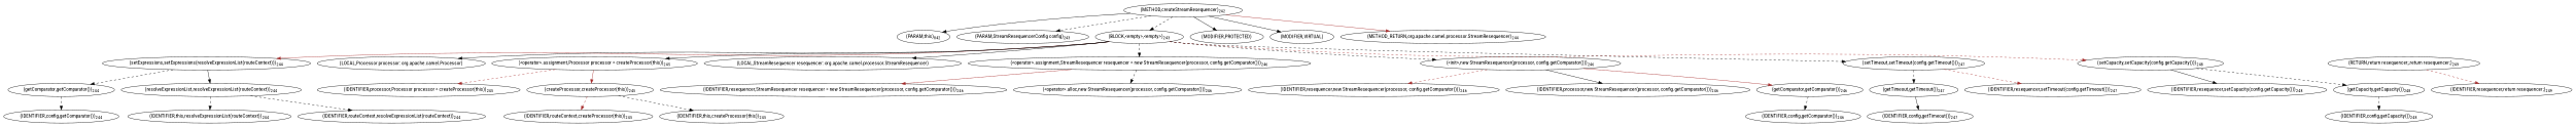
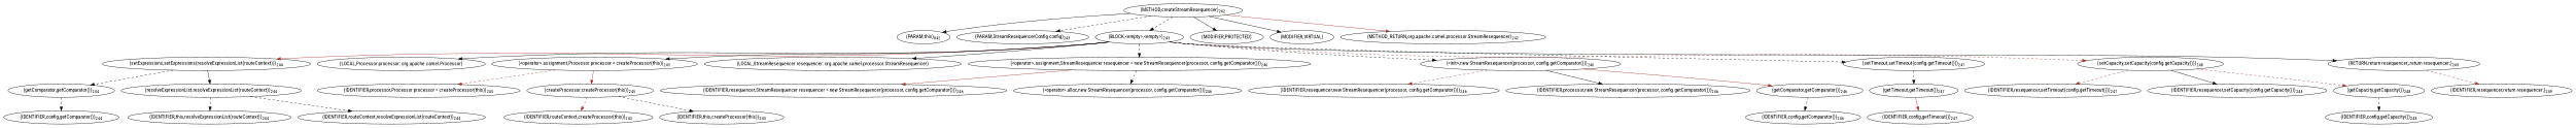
  digraph {
    fontname="Roboto Condensed"
    node [fontname="Roboto Condensed"]
    edge [color=black fontname="Roboto Condensed" style=dashed]
    n1 [label=<(METHOD,createStreamResequencer)<SUB>242</SUB>>]
    n2 [label=<(PARAM,this)<SUB>842</SUB>>]
    n3 [label=<(PARAM,StreamResequencerConfig config)<SUB>243</SUB>>]
    n4 [label=<(BLOCK,&lt;empty&gt;,&lt;empty&gt;)<SUB>243</SUB>>]
    n5 [label=<(MODIFIER,PROTECTED)>]
    n6 [label=<(MODIFIER,VIRTUAL)>]
-   n7 [label=<(METHOD_RETURN,org.apache.camel.processor.StreamResequencer)<SUB>244</SUB>>]
+   n7 [label=<(METHOD_RETURN,org.apache.camel.processor.StreamResequencer)<SUB>242</SUB>>]
    n8 [label=<(setExpressions,setExpressions(resolveExpressionList(routeContext)))<SUB>244</SUB>>]
    n9 [label=<(LOCAL,Processor processor: org.apache.camel.Processor)>]
    n10 [label=<(&lt;operator&gt;.assignment,Processor processor = createProcessor(this))<SUB>245</SUB>>]
    n11 [label=<(LOCAL,StreamResequencer resequencer: org.apache.camel.processor.StreamResequencer)>]
    n12 [label=<(&lt;operator&gt;.assignment,StreamResequencer resequencer = new StreamResequencer(processor, config.getComparator()))<SUB>246</SUB>>]
    n13 [label=<(&lt;init&gt;,new StreamResequencer(processor, config.getComparator()))<SUB>246</SUB>>]
    n14 [label=<(setTimeout,setTimeout(config.getTimeout()))<SUB>247</SUB>>]
    n15 [label=<(setCapacity,setCapacity(config.getCapacity()))<SUB>248</SUB>>]
    n16 [label=<(RETURN,return resequencer;,return resequencer;)<SUB>249</SUB>>]
    n17 [label=<(getComparator,getComparator())<SUB>244</SUB>>]
    n18 [label=<(resolveExpressionList,resolveExpressionList(routeContext))<SUB>244</SUB>>]
    n19 [label=<(IDENTIFIER,processor,Processor processor = createProcessor(this))<SUB>245</SUB>>]
    n20 [label=<(createProcessor,createProcessor(this))<SUB>245</SUB>>]
    n21 [label=<(IDENTIFIER,resequencer,StreamResequencer resequencer = new StreamResequencer(processor, config.getComparator()))<SUB>246</SUB>>]
    n22 [label=<(&lt;operator&gt;.alloc,new StreamResequencer(processor, config.getComparator()))<SUB>246</SUB>>]
    n23 [label=<(IDENTIFIER,resequencer,new StreamResequencer(processor, config.getComparator()))<SUB>246</SUB>>]
    n24 [label=<(IDENTIFIER,processor,new StreamResequencer(processor, config.getComparator()))<SUB>246</SUB>>]
    n25 [label=<(getComparator,getComparator())<SUB>246</SUB>>]
    n26 [label=<(IDENTIFIER,resequencer,setTimeout(config.getTimeout()))<SUB>247</SUB>>]
    n27 [label=<(getTimeout,getTimeout())<SUB>247</SUB>>]
    n28 [label=<(IDENTIFIER,resequencer,setCapacity(config.getCapacity()))<SUB>248</SUB>>]
    n29 [label=<(getCapacity,getCapacity())<SUB>248</SUB>>]
    n30 [label=<(IDENTIFIER,resequencer,return resequencer;)<SUB>249</SUB>>]
    n31 [label=<(IDENTIFIER,config,getComparator())<SUB>244</SUB>>]
    n32 [label=<(IDENTIFIER,this,resolveExpressionList(routeContext))<SUB>244</SUB>>]
    n33 [label=<(IDENTIFIER,routeContext,resolveExpressionList(routeContext))<SUB>244</SUB>>]
    n34 [label=<(IDENTIFIER,routeContext,createProcessor(this))<SUB>245</SUB>>]
    n35 [label=<(IDENTIFIER,this,createProcessor(this))<SUB>245</SUB>>]
    n36 [label=<(IDENTIFIER,config,getComparator())<SUB>246</SUB>>]
    n37 [label=<(IDENTIFIER,config,getTimeout())<SUB>247</SUB>>]
    n38 [label=<(IDENTIFIER,config,getCapacity())<SUB>248</SUB>>]
    n1 -> n2 [style=solid]
    n1 -> n3
    n1 -> n4
    n1 -> n5 [style=solid]
    n1 -> n6 [style=solid]
    n1 -> n7 [color=brown style=solid]
    n4 -> n8 [color=brown style=solid]
    n4 -> n9 [style=solid]
    n4 -> n10 [style=solid]
    n4 -> n11 [style=solid]
    n4 -> n12
    n4 -> n13
    n4 -> n14
    n4 -> n15 [color=brown]
+   n4 -> n16 [style=solid]
    n8 -> n17
    n8 -> n18 [style=solid]
    n10 -> n19 [color=brown]
    n10 -> n20 [color=brown style=solid]
    n12 -> n21 [color=brown style=solid]
    n12 -> n22
    n13 -> n23 [color=brown]
    n13 -> n24 [style=solid]
    n13 -> n25 [color=brown style=solid]
-   n14 -> n26 [color=brown]
+   n15 -> n26 [color=brown]
    n14 -> n27
    n15 -> n28 [style=solid]
-   n15 -> n29
+   n15 -> n29 [color=brown]
    n16 -> n30 [color=brown]
    n17 -> n31
    n18 -> n32
    n18 -> n33
    n20 -> n34 [color=brown]
    n20 -> n35
    n25 -> n36
-   n27 -> n37 [style=solid]
+   n27 -> n37 [color=brown style=solid]
    n29 -> n38
  }
